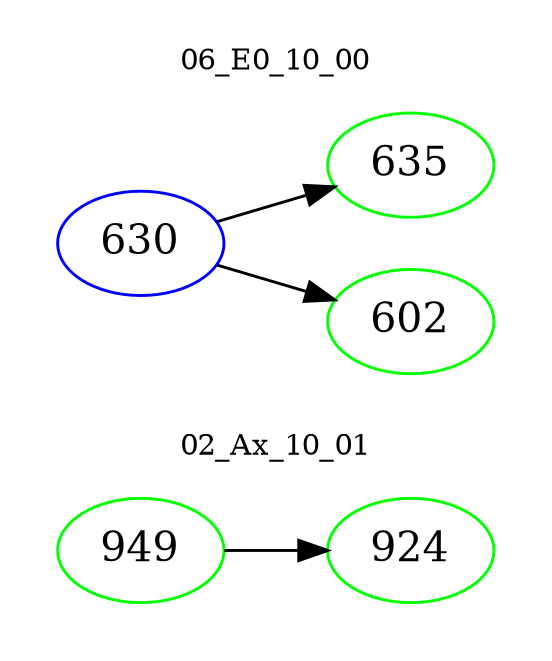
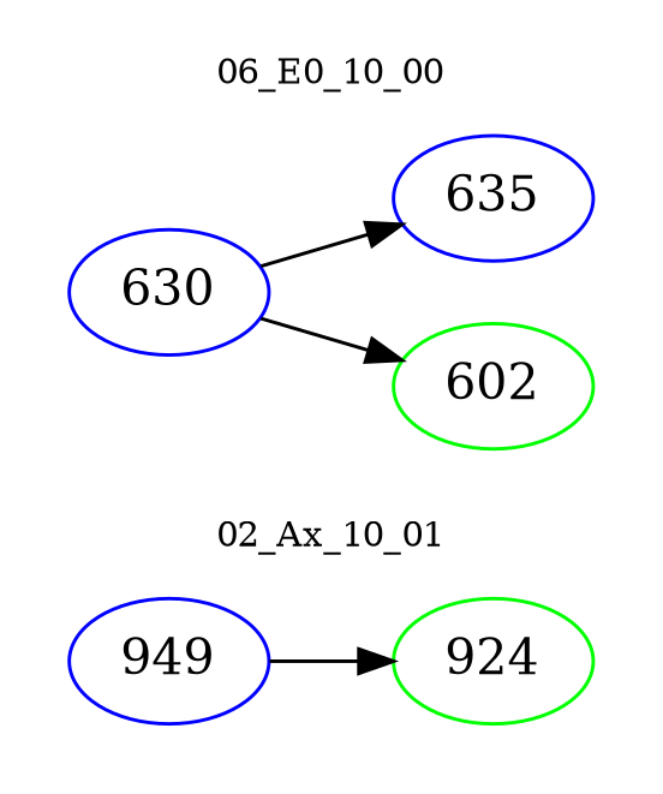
  digraph {
    rankdir=LR
    node [color=blue]
    edge [color=black]
-   n1 [color=green label=949]
+   n1 [label=949]
    n2 [color=green label=924]
    n3 [label=630]
    n4 [color=green label=602]
-   n5 [color=green label=635]
+   n5 [label=635]
    subgraph cluster_1 {
      color=white
      fontsize=10
      label="02_Ax_10_01"
      n1
      n2
    }
    subgraph cluster_2 {
      color=white
      fontsize=10
      label="06_E0_10_00"
      n3
      n4
      n5
    }
    n1 -> n2
    n3 -> n4
    n3 -> n5
  }
